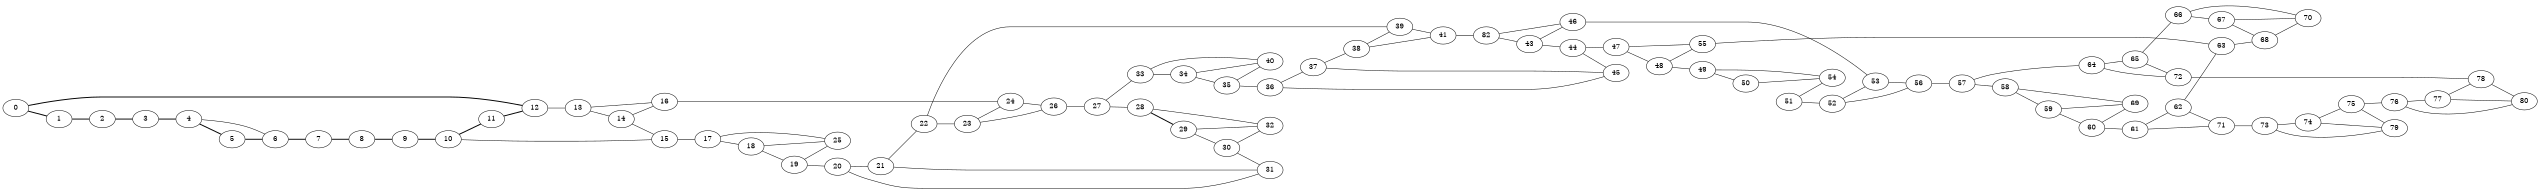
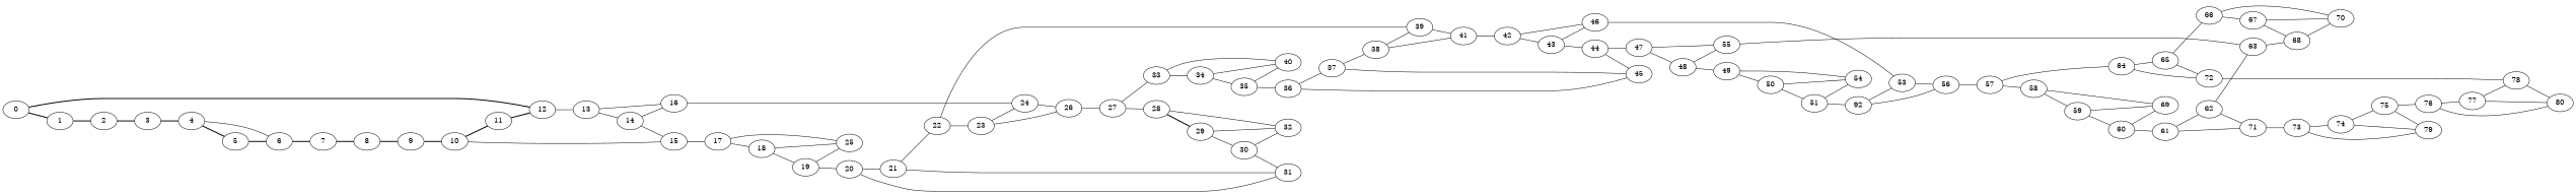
  graph {
    rankdir=LR
    0
    1
    12
    2
    13
    3
    14
    16
    4
    5
    6
    7
    8
    9
    10
    11
    15
    17
    18
    25
    24
    26
    19
    27
    20
    21
    31
    22
    23
    39
    41
-   42 [label=82]
+   42
    28
    33
    29
    32
    34
    40
    30
    35
    36
    37
    45
    38
    43
    46
    44
    53
    47
    56
    48
    55
    49
    63
    57
    50
    54
    68
    51
-   52
+   52 [label=92]
    58
    64
    70
    59
    69
    65
    72
    60
    66
    78
    61
    62
    71
    73
    74
    79
    67
    80
    75
    76
    77
    0 -- 1 [style=bold]
    0 -- 12 [style=bold]
    1 -- 2 [style=bold]
    12 -- 13
    2 -- 3 [style=bold]
    13 -- 14
    13 -- 16
    3 -- 4 [style=bold]
    14 -- 16
    14 -- 15
    16 -- 24
    4 -- 5 [style=bold]
    4 -- 6
    5 -- 6 [style=bold]
    6 -- 7 [style=bold]
    7 -- 8 [style=bold]
    8 -- 9 [style=bold]
    9 -- 10 [style=bold]
    10 -- 11 [style=bold]
    10 -- 15
    11 -- 12 [style=bold]
    15 -- 17
    17 -- 18
    17 -- 25
    18 -- 25
    18 -- 19
    24 -- 26
    26 -- 27
    19 -- 25
    19 -- 20
    27 -- 28
    27 -- 33
    20 -- 21
    20 -- 31
    21 -- 31
    21 -- 22
    22 -- 23
    22 -- 39
    23 -- 24
    23 -- 26
    39 -- 41
    41 -- 42
    42 -- 43
    42 -- 46
    28 -- 29 [style=bold]
    28 -- 32
    33 -- 34
    33 -- 40
    29 -- 32
    29 -- 30
    34 -- 40
    34 -- 35
    30 -- 31
    30 -- 32
    35 -- 40
    35 -- 36
    36 -- 37
    36 -- 45
    37 -- 45
    37 -- 38
    38 -- 39
    38 -- 41
    43 -- 46
    43 -- 44
    46 -- 53
    44 -- 45
    44 -- 47
    53 -- 56
    47 -- 48
    47 -- 55
    56 -- 57
    48 -- 55
    48 -- 49
    55 -- 63
    49 -- 50
    49 -- 54
    63 -- 68
    57 -- 58
    57 -- 64
    50 -- 54
+   50 -- 51
    68 -- 70
    51 -- 54
    51 -- 52
    52 -- 53
    52 -- 56
    58 -- 59
    58 -- 69
    64 -- 65
    64 -- 72
    59 -- 69
    59 -- 60
    65 -- 72
    65 -- 66
    72 -- 78
    60 -- 69
    60 -- 61
    66 -- 70
    66 -- 67
    78 -- 80
    61 -- 62
    61 -- 71
    62 -- 63
    62 -- 71
    71 -- 73
    73 -- 74
    73 -- 79
    74 -- 79
    74 -- 75
    67 -- 68
    67 -- 70
    75 -- 79
    75 -- 76
    76 -- 80
    76 -- 77
    77 -- 78
    77 -- 80
  }
